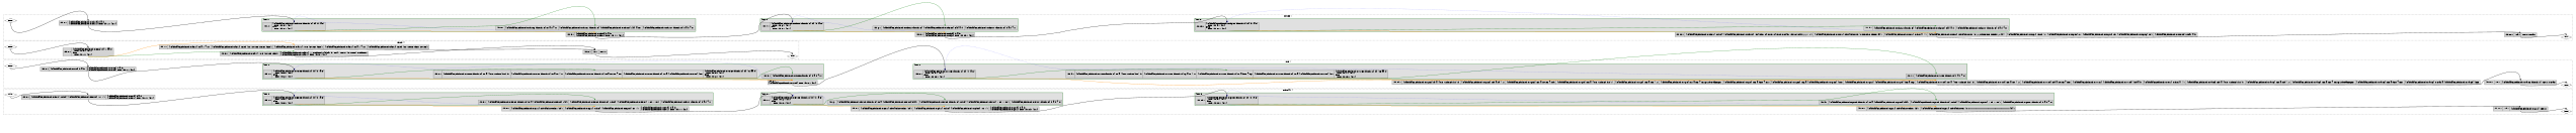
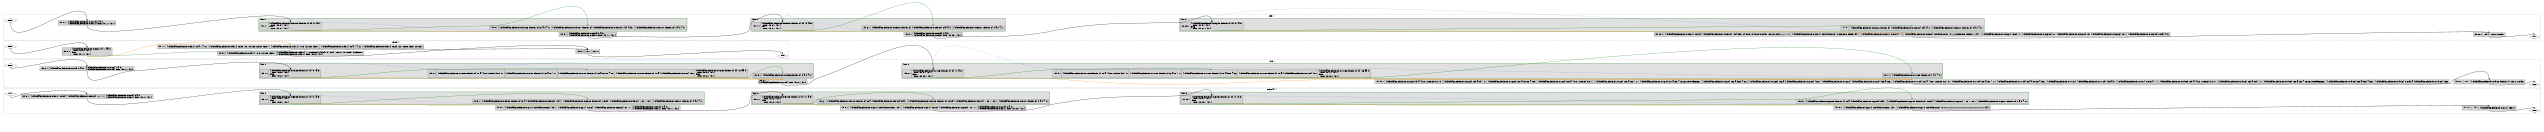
  digraph {
    rankdir=LR
    fontname="DejaVu Sans Mono"
    node [fillcolor=lightgrey shape=record style=filled fontname="DejaVu Sans Mono"]
    edge [color=black constraint=true headport=n style="solid,bold" tailport=s weight=10 fontname="DejaVu Sans Mono"]
    n1 [label="{\<bb\ 10\>:\l|[valid_files/30_hanoi.c:61:13\ discrim\ 2]\ if\ (i\ \<=\ 3)\l\ \ goto\ \<bb\ 9\>;\ [INV]\lelse\l\ \ goto\ \<bb\ 11\>;\ [INV]\l}"]
    n2 [label="{\<bb\ 9\>:\l|[valid_files/30_hanoi.c:61:20\ discrim\ 3]\ _3\ =\ [valid_files/30_hanoi.c:61:20]\ C[i];\l|[valid_files/30_hanoi.c:61:20\ discrim\ 3]\ printf\ ([valid_files/30_hanoi.c:61:27]\ \"\ %d\ \",\ _3);\l|[valid_files/30_hanoi.c:61:17\ discrim\ 3]\ i\ =\ i\ +\ 1;\l}"]
    n3 [label="{\<bb\ 7\>:\l|[valid_files/30_hanoi.c:57:13\ discrim\ 2]\ if\ (i\ \<=\ 3)\l\ \ goto\ \<bb\ 6\>;\ [INV]\lelse\l\ \ goto\ \<bb\ 8\>;\ [INV]\l}"]
    n4 [label="{\<bb\ 6\>:\l|[valid_files/30_hanoi.c:57:20\ discrim\ 3]\ _2\ =\ [valid_files/30_hanoi.c:57:20]\ B[i];\l|[valid_files/30_hanoi.c:57:20\ discrim\ 3]\ printf\ ([valid_files/30_hanoi.c:57:27]\ \"\ %d\ \",\ _2);\l|[valid_files/30_hanoi.c:57:17\ discrim\ 3]\ i\ =\ i\ +\ 1;\l}"]
    n5 [label="{\<bb\ 4\>:\l|[valid_files/30_hanoi.c:53:13\ discrim\ 2]\ if\ (i\ \<=\ 3)\l\ \ goto\ \<bb\ 3\>;\ [INV]\lelse\l\ \ goto\ \<bb\ 5\>;\ [INV]\l}"]
    n6 [label="{\<bb\ 3\>:\l|[valid_files/30_hanoi.c:53:20\ discrim\ 3]\ _1\ =\ [valid_files/30_hanoi.c:53:20]\ A[i];\l|[valid_files/30_hanoi.c:53:20\ discrim\ 3]\ printf\ ([valid_files/30_hanoi.c:53:27]\ \"\ %d\ \",\ _1);\l|[valid_files/30_hanoi.c:53:17\ discrim\ 3]\ i\ =\ i\ +\ 1;\l}"]
    n7 [label="{\<bb\ 11\>:\l|[valid_files/30_hanoi.c:62:4]\ __builtin_putchar\ (10);\l|[valid_files/30_hanoi.c:63:4]\ __builtin_puts\ (&\"------------------------------------------\"[0]);\l}"]
    n8 [label="{\<bb\ 8\>:\l|[valid_files/30_hanoi.c:58:4]\ __builtin_putchar\ (10);\l|[valid_files/30_hanoi.c:60:4]\ printf\ ([valid_files/30_hanoi.c:60:11]\ \"C:\ \");\l|[valid_files/30_hanoi.c:61:9]\ i\ =\ 0;\l[valid_files/30_hanoi.c:61:4]\ goto\ \<bb\ 10\>;\ [INV]\l}"]
    n9 [label="{\<bb\ 5\>:\l|[valid_files/30_hanoi.c:54:4]\ __builtin_putchar\ (10);\l|[valid_files/30_hanoi.c:56:4]\ printf\ ([valid_files/30_hanoi.c:56:11]\ \"B:\ \");\l|[valid_files/30_hanoi.c:57:9]\ i\ =\ 0;\l[valid_files/30_hanoi.c:57:4]\ goto\ \<bb\ 7\>;\ [INV]\l}"]
    n10 [fillcolor=white label=ENTRY shape=Mdiamond]
    n11 [fillcolor=white label=EXIT shape=Mdiamond]
    n12 [label="{\<bb\ 2\>:\l|[valid_files/30_hanoi.c:52:4]\ printf\ ([valid_files/30_hanoi.c:52:11]\ \"A:\ \");\l|[valid_files/30_hanoi.c:53:9]\ i\ =\ 0;\l[valid_files/30_hanoi.c:53:4]\ goto\ \<bb\ 4\>;\ [INV]\l}"]
    n13 [label="{\<bb\ 12\>:\l|\<L9\>:\l|[valid_files/30_hanoi.c:64:4]\ return;\l}"]
    n14 [label="{\<bb\ 8\>:\l|[valid_files/30_hanoi.c:74:15\ discrim\ 1]\ if\ (j\ \<=\ 3)\l\ \ goto\ \<bb\ 9\>;\ [INV]\lelse\l\ \ goto\ \<bb\ 10\>;\ [INV]\l}"]
    n15 [label="{\<bb\ 9\>:\l|[valid_files/30_hanoi.c:74:23\ discrim\ 2]\ _5\ =\ (long\ unsigned\ int)\ j;\l|[valid_files/30_hanoi.c:74:23\ discrim\ 2]\ _6\ =\ _5\ *\ 4;\l|[valid_files/30_hanoi.c:74:23\ discrim\ 2]\ _7\ =\ dest\ +\ _6;\l|[valid_files/30_hanoi.c:74:23\ discrim\ 2]\ _8\ =\ [valid_files/30_hanoi.c:74:23]\ *_7;\l|[valid_files/30_hanoi.c:74:15\ discrim\ 2]\ if\ (_8\ ==\ 0)\l\ \ goto\ \<bb\ 7\>;\ [INV]\lelse\l\ \ goto\ \<bb\ 10\>;\ [INV]\l}"]
    n16 [label="{\<bb\ 7\>:\l|[valid_files/30_hanoi.c:74:33\ discrim\ 3]\ j\ =\ j\ +\ 1;\l}"]
    n17 [label="{\<bb\ 4\>:\l|[valid_files/30_hanoi.c:73:15\ discrim\ 1]\ if\ (i\ \<=\ 3)\l\ \ goto\ \<bb\ 5\>;\ [INV]\lelse\l\ \ goto\ \<bb\ 6\>;\ [INV]\l}"]
    n18 [label="{\<bb\ 5\>:\l|[valid_files/30_hanoi.c:73:25\ discrim\ 2]\ _1\ =\ (long\ unsigned\ int)\ i;\l|[valid_files/30_hanoi.c:73:25\ discrim\ 2]\ _2\ =\ _1\ *\ 4;\l|[valid_files/30_hanoi.c:73:25\ discrim\ 2]\ _3\ =\ source\ +\ _2;\l|[valid_files/30_hanoi.c:73:25\ discrim\ 2]\ _4\ =\ [valid_files/30_hanoi.c:73:25]\ *_3;\l|[valid_files/30_hanoi.c:73:15\ discrim\ 2]\ if\ (_4\ ==\ 0)\l\ \ goto\ \<bb\ 3\>;\ [INV]\lelse\l\ \ goto\ \<bb\ 6\>;\ [INV]\l}"]
    n19 [label="{\<bb\ 3\>:\l|[valid_files/30_hanoi.c:73:35\ discrim\ 3]\ i\ =\ i\ +\ 1;\l}"]
    n20 [label="{\<bb\ 10\>:\l|[valid_files/30_hanoi.c:76:22]\ _9\ =\ (long\ unsigned\ int)\ i;\l|[valid_files/30_hanoi.c:76:22]\ _10\ =\ _9\ *\ 4;\l|[valid_files/30_hanoi.c:76:22]\ _11\ =\ source\ +\ _10;\l|[valid_files/30_hanoi.c:76:8]\ _12\ =\ (long\ unsigned\ int)\ j;\l|[valid_files/30_hanoi.c:76:8]\ _13\ =\ _12\ *\ 4;\l|[valid_files/30_hanoi.c:76:8]\ _14\ =\ _13\ +\ 18446744073709551612;\l|[valid_files/30_hanoi.c:76:8]\ _15\ =\ dest\ +\ _14;\l|[valid_files/30_hanoi.c:76:22]\ _16\ =\ [valid_files/30_hanoi.c:76:22]\ *_11;\l|[valid_files/30_hanoi.c:76:14]\ [valid_files/30_hanoi.c:76:8]\ *_15\ =\ _16;\l|[valid_files/30_hanoi.c:77:10]\ _17\ =\ (long\ unsigned\ int)\ i;\l|[valid_files/30_hanoi.c:77:10]\ _18\ =\ _17\ *\ 4;\l|[valid_files/30_hanoi.c:77:10]\ _19\ =\ source\ +\ _18;\l|[valid_files/30_hanoi.c:77:14]\ [valid_files/30_hanoi.c:77:10]\ *_19\ =\ 0;\l|[valid_files/30_hanoi.c:78:4]\ PrintAll\ ();\l|[valid_files/30_hanoi.c:79:15]\ _20\ =\ (long\ unsigned\ int)\ j;\l|[valid_files/30_hanoi.c:79:15]\ _21\ =\ _20\ *\ 4;\l|[valid_files/30_hanoi.c:79:15]\ _22\ =\ _21\ +\ 18446744073709551612;\l|[valid_files/30_hanoi.c:79:15]\ _23\ =\ dest\ +\ _22;\l|[valid_files/30_hanoi.c:79:15]\ D.3792\ =\ [valid_files/30_hanoi.c:79:15]\ *_23;\l}"]
    n21 [label="{\<bb\ 6\>:\l[valid_files/30_hanoi.c:74:10]\ goto\ \<bb\ 8\>;\ [INV]\l}"]
    n22 [fillcolor=white label=ENTRY shape=Mdiamond]
    n23 [fillcolor=white label=EXIT shape=Mdiamond]
    n24 [label="{\<bb\ 2\>:\l|[valid_files/30_hanoi.c:71:8]\ i\ =\ 0;\l|[valid_files/30_hanoi.c:71:15]\ j\ =\ 0;\l[valid_files/30_hanoi.c:73:10]\ goto\ \<bb\ 4\>;\ [INV]\l}"]
    n25 [label="{\<bb\ 11\>:\l|\<L8\>:\l|[valid_files/30_hanoi.c:79:15\ discrim\ 1]\ return\ D.3792;\l}"]
    n26 [fillcolor=white label=ENTRY shape=Mdiamond]
    n27 [fillcolor=white label=EXIT shape=Mdiamond]
    n28 [label="{\<bb\ 2\>:\l|[valid_files/30_hanoi.c:88:6]\ if\ (n\ ==\ 1)\l\ \ goto\ \<bb\ 3\>;\ [INV]\lelse\l\ \ goto\ \<bb\ 4\>;\ [INV]\l}"]
    n29 [label="{\<bb\ 3\>:\l|[valid_files/30_hanoi.c:89:7]\ Move\ (source,\ dest);\l|[valid_files/30_hanoi.c:90:7]\ //\ predicted\ unlikely\ by\ early\ return\ (on\ trees)\ predictor.\l[valid_files/30_hanoi.c:90:7]\ goto\ \<bb\ 5\>;\ [INV]\l}"]
    n30 [label="{\<bb\ 4\>:\l|[valid_files/30_hanoi.c:93:4]\ _1\ =\ n\ +\ -1;\l|[valid_files/30_hanoi.c:93:4]\ Hanoi\ (_1,\ source,\ spare,\ dest);\l|[valid_files/30_hanoi.c:94:4]\ Move\ (source,\ dest);\l|[valid_files/30_hanoi.c:95:4]\ _2\ =\ n\ +\ -1;\l|[valid_files/30_hanoi.c:95:4]\ Hanoi\ (_2,\ spare,\ dest,\ source);\l}"]
    n31 [label="{\<bb\ 5\>:\l|\<L2\>:\l|return;\l}"]
    n32 [label="{\<bb\ 10\>:\l|[valid_files/30_hanoi.c:106:13\ discrim\ 1]\ if\ (i\ \<=\ 3)\l\ \ goto\ \<bb\ 9\>;\ [INV]\lelse\l\ \ goto\ \<bb\ 11\>;\ [INV]\l}"]
    n33 [label="{\<bb\ 9\>:\l|[valid_files/30_hanoi.c:106:24\ discrim\ 3]\ [valid_files/30_hanoi.c:106:21]\ C[i]\ =\ 0;\l|[valid_files/30_hanoi.c:106:17\ discrim\ 3]\ i\ =\ i\ +\ 1;\l}"]
    n34 [label="{\<bb\ 7\>:\l|[valid_files/30_hanoi.c:105:13\ discrim\ 1]\ if\ (i\ \<=\ 3)\l\ \ goto\ \<bb\ 6\>;\ [INV]\lelse\l\ \ goto\ \<bb\ 8\>;\ [INV]\l}"]
    n35 [label="{\<bb\ 6\>:\l|[valid_files/30_hanoi.c:105:24\ discrim\ 3]\ [valid_files/30_hanoi.c:105:21]\ B[i]\ =\ 0;\l|[valid_files/30_hanoi.c:105:17\ discrim\ 3]\ i\ =\ i\ +\ 1;\l}"]
    n36 [label="{\<bb\ 4\>:\l|[valid_files/30_hanoi.c:104:13\ discrim\ 1]\ if\ (i\ \<=\ 3)\l\ \ goto\ \<bb\ 3\>;\ [INV]\lelse\l\ \ goto\ \<bb\ 5\>;\ [INV]\l}"]
    n37 [label="{\<bb\ 3\>:\l|[valid_files/30_hanoi.c:104:26\ discrim\ 3]\ _1\ =\ i\ +\ 1;\l|[valid_files/30_hanoi.c:104:24\ discrim\ 3]\ [valid_files/30_hanoi.c:104:21]\ A[i]\ =\ _1;\l|[valid_files/30_hanoi.c:104:17\ discrim\ 3]\ i\ =\ i\ +\ 1;\l}"]
    n38 [label="{\<bb\ 11\>:\l|[valid_files/30_hanoi.c:108:4]\ printf\ ([valid_files/30_hanoi.c:108:11]\ \"Solution\ of\ Tower\ of\ Hanoi\ Problem\ with\ %d\ Disks\\n\\n\",\ 4);\l|[valid_files/30_hanoi.c:111:4]\ __builtin_puts\ (&\"Starting\ state:\"[0]);\l|[valid_files/30_hanoi.c:112:4]\ PrintAll\ ();\l|[valid_files/30_hanoi.c:113:4]\ __builtin_puts\ (&\"\\n\\nSubsequent\ states:\\n\"[0]);\l|[valid_files/30_hanoi.c:116:4]\ Hanoi\ (4,\ [valid_files/30_hanoi.c:116:12]\ &A,\ [valid_files/30_hanoi.c:116:14]\ &B,\ [valid_files/30_hanoi.c:116:16]\ &C);\l|[valid_files/30_hanoi.c:118:11]\ D.3797\ =\ 0;\l}"]
    n39 [label="{\<bb\ 8\>:\l|[valid_files/30_hanoi.c:106:9]\ i\ =\ 0;\l[valid_files/30_hanoi.c:106:4]\ goto\ \<bb\ 10\>;\ [INV]\l}"]
    n40 [label="{\<bb\ 5\>:\l|[valid_files/30_hanoi.c:105:9]\ i\ =\ 0;\l[valid_files/30_hanoi.c:105:4]\ goto\ \<bb\ 7\>;\ [INV]\l}"]
    n41 [fillcolor=white label=ENTRY shape=Mdiamond]
    n42 [fillcolor=white label=EXIT shape=Mdiamond]
    n43 [label="{\<bb\ 2\>:\l|[valid_files/30_hanoi.c:104:9]\ i\ =\ 0;\l[valid_files/30_hanoi.c:104:4]\ goto\ \<bb\ 4\>;\ [INV]\l}"]
    n44 [label="{\<bb\ 12\>:\l|\<L9\>:\l|return\ D.3797;\l}"]
    subgraph cluster_1 {
      color=black
      label="PrintAll ()"
      style=dashed
      n7
      n8
      n9
      n10
      n11
      n12
      n13
      subgraph cluster_2 {
        color=darkgreen
        fillcolor=grey88
        label="loop 3"
        labeljust=l
        penwidth=2
        style=filled
        n1
        n2
      }
      subgraph cluster_3 {
        color=darkgreen
        fillcolor=grey88
        label="loop 2"
        labeljust=l
        penwidth=2
        style=filled
        n3
        n4
      }
      subgraph cluster_4 {
        color=darkgreen
        fillcolor=grey88
        label="loop 1"
        labeljust=l
        penwidth=2
        style=filled
        n5
        n6
      }
    }
    subgraph cluster_5 {
      color=black
      label="Move ()"
      style=dashed
      n20
      n21
      n22
      n23
      n24
      n25
      subgraph cluster_6 {
        color=darkgreen
        fillcolor=grey88
        label="loop 2"
        labeljust=l
        penwidth=2
        style=filled
        n14
        n15
        n16
      }
      subgraph cluster_7 {
        color=darkgreen
        fillcolor=grey88
        label="loop 1"
        labeljust=l
        penwidth=2
        style=filled
        n17
        n18
        n19
      }
    }
    subgraph cluster_8 {
      color=black
      label="Hanoi ()"
      style=dashed
      n26
      n27
      n28
      n29
      n30
      n31
    }
    subgraph cluster_9 {
      color=black
-     label="source ()"
+     label="main ()"
      style=dashed
      n38
      n39
      n40
      n41
      n42
      n43
      n44
      subgraph cluster_10 {
        color=darkgreen
        fillcolor=grey88
        label="loop 3"
        labeljust=l
        penwidth=2
        style=filled
        n32
        n33
      }
      subgraph cluster_11 {
        color=darkgreen
        fillcolor=grey88
        label="loop 2"
        labeljust=l
        penwidth=2
        style=filled
        n34
        n35
      }
      subgraph cluster_12 {
        color=darkgreen
        fillcolor=grey88
        label="loop 1"
        labeljust=l
        penwidth=2
        style=filled
        n36
        n37
      }
    }
    n1 -> n2 [color=forestgreen]
    n1 -> n7 [color=darkorange]
    n2 -> n1 [color=blue constraint=false style="dotted,bold"]
    n3 -> n4 [color=forestgreen]
    n3 -> n8 [color=darkorange]
    n4 -> n3 [color=blue constraint=false style="dotted,bold"]
    n5 -> n6 [color=forestgreen]
    n5 -> n9 [color=darkorange]
    n6 -> n5 [color=blue constraint=false style="dotted,bold"]
    n7 -> n13 [weight=100]
    n8 -> n1 [weight=100]
    n9 -> n3 [weight=100]
    n10 -> n11 [style=invis color="" weight=""]
    n10 -> n12 [weight=100]
    n12 -> n5 [weight=100]
    n13 -> n11
    n14 -> n15 [color=forestgreen]
    n14 -> n20 [color=darkorange]
    n15 -> n16 [color=forestgreen]
    n15 -> n20 [color=darkorange]
    n16 -> n14 [color=blue constraint=false style="dotted,bold"]
    n17 -> n18 [color=forestgreen]
    n17 -> n21 [color=darkorange]
    n18 -> n19 [color=forestgreen]
    n18 -> n21 [color=darkorange]
    n19 -> n17 [color=blue constraint=false style="dotted,bold"]
    n20 -> n25 [weight=100]
    n21 -> n14 [weight=100]
    n22 -> n23 [style=invis color="" weight=""]
    n22 -> n24 [weight=100]
    n24 -> n17 [weight=100]
    n25 -> n23
    n26 -> n27 [style=invis color="" weight=""]
    n26 -> n28 [weight=100]
    n28 -> n29 [color=forestgreen]
    n28 -> n30 [color=darkorange]
    n29 -> n31 [weight=100]
    n30 -> n31 [weight=100]
    n31 -> n27
    n32 -> n33 [color=forestgreen]
    n32 -> n38 [color=darkorange]
    n33 -> n32 [color=blue constraint=false style="dotted,bold"]
    n34 -> n35 [color=forestgreen]
    n34 -> n39 [color=darkorange]
    n35 -> n34 [color=blue constraint=false style="dotted,bold"]
    n36 -> n37 [color=forestgreen]
    n36 -> n40 [color=darkorange]
    n37 -> n36 [color=blue constraint=false style="dotted,bold"]
    n38 -> n44 [weight=100]
    n39 -> n32 [weight=100]
    n40 -> n34 [weight=100]
    n41 -> n42 [style=invis color="" weight=""]
    n41 -> n43 [weight=100]
    n43 -> n36 [weight=100]
    n44 -> n42
  }
